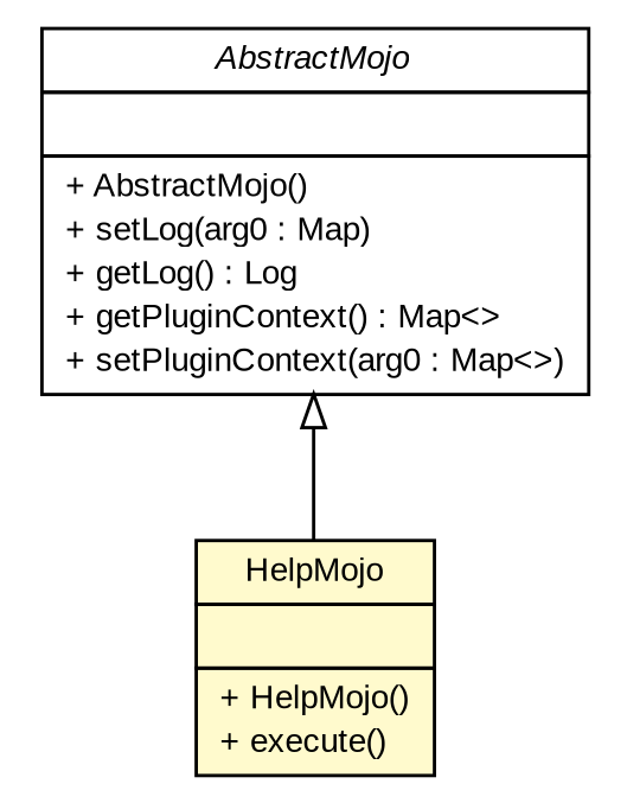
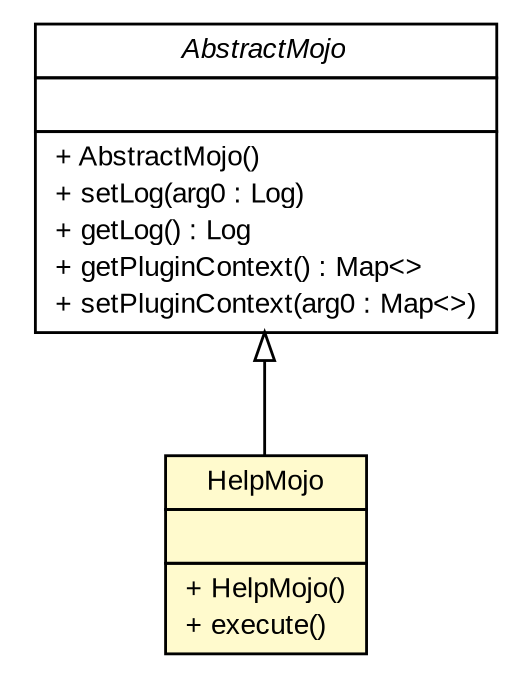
  digraph {
    nodesep=0.25
    ranksep=0.5
    node [fontcolor=black fontname=arial fontsize=10.0 shape=plaintext]
    n1 [label=<<table title="com.github.mkolisnyk.aerial.core.HelpMojo" border="0" cellborder="1" cellspacing="0" cellpadding="2" port="p" bgcolor="lemonChiffon" href="./HelpMojo.html"> 		<tr><td><table border="0" cellspacing="0" cellpadding="1"> <tr><td align="center" balign="center"> HelpMojo </td></tr> 		</table></td></tr> 		<tr><td><table border="0" cellspacing="0" cellpadding="1"> <tr><td align="left" balign="left">  </td></tr> 		</table></td></tr> 		<tr><td><table border="0" cellspacing="0" cellpadding="1"> <tr><td align="left" balign="left"> + HelpMojo() </td></tr> <tr><td align="left" balign="left"> + execute() </td></tr> 		</table></td></tr> 		</table>>]
-   n2 [label=<<table title="org.apache.maven.plugin.AbstractMojo" border="0" cellborder="1" cellspacing="0" cellpadding="2" port="p" href="http://java.sun.com/j2se/1.4.2/docs/api/org/apache/maven/plugin/AbstractMojo.html"> 		<tr><td><table border="0" cellspacing="0" cellpadding="1"> <tr><td align="center" balign="center"><font face="arial italic"> AbstractMojo </font></td></tr> 		</table></td></tr> 		<tr><td><table border="0" cellspacing="0" cellpadding="1"> <tr><td align="left" balign="left">  </td></tr> 		</table></td></tr> 		<tr><td><table border="0" cellspacing="0" cellpadding="1"> <tr><td align="left" balign="left"> + AbstractMojo() </td></tr> <tr><td align="left" balign="left"> + setLog(arg0 : Map) </td></tr> <tr><td align="left" balign="left"> + getLog() : Log </td></tr> <tr><td align="left" balign="left"> + getPluginContext() : Map&lt;&gt; </td></tr> <tr><td align="left" balign="left"> + setPluginContext(arg0 : Map&lt;&gt;) </td></tr> 		</table></td></tr> 		</table>>]
+   n2 [label=<<table title="org.apache.maven.plugin.AbstractMojo" border="0" cellborder="1" cellspacing="0" cellpadding="2" port="p" href="http://java.sun.com/j2se/1.4.2/docs/api/org/apache/maven/plugin/AbstractMojo.html"> 		<tr><td><table border="0" cellspacing="0" cellpadding="1"> <tr><td align="center" balign="center"><font face="arial italic"> AbstractMojo </font></td></tr> 		</table></td></tr> 		<tr><td><table border="0" cellspacing="0" cellpadding="1"> <tr><td align="left" balign="left">  </td></tr> 		</table></td></tr> 		<tr><td><table border="0" cellspacing="0" cellpadding="1"> <tr><td align="left" balign="left"> + AbstractMojo() </td></tr> <tr><td align="left" balign="left"> + setLog(arg0 : Log) </td></tr> <tr><td align="left" balign="left"> + getLog() : Log </td></tr> <tr><td align="left" balign="left"> + getPluginContext() : Map&lt;&gt; </td></tr> <tr><td align="left" balign="left"> + setPluginContext(arg0 : Map&lt;&gt;) </td></tr> 		</table></td></tr> 		</table>>]
    n2 -> n1 [arrowtail=empty dir=back fontname=arial fontsize=10 headport=p labelfontname=arial labelfontsize=10 tailport=p]
  }
